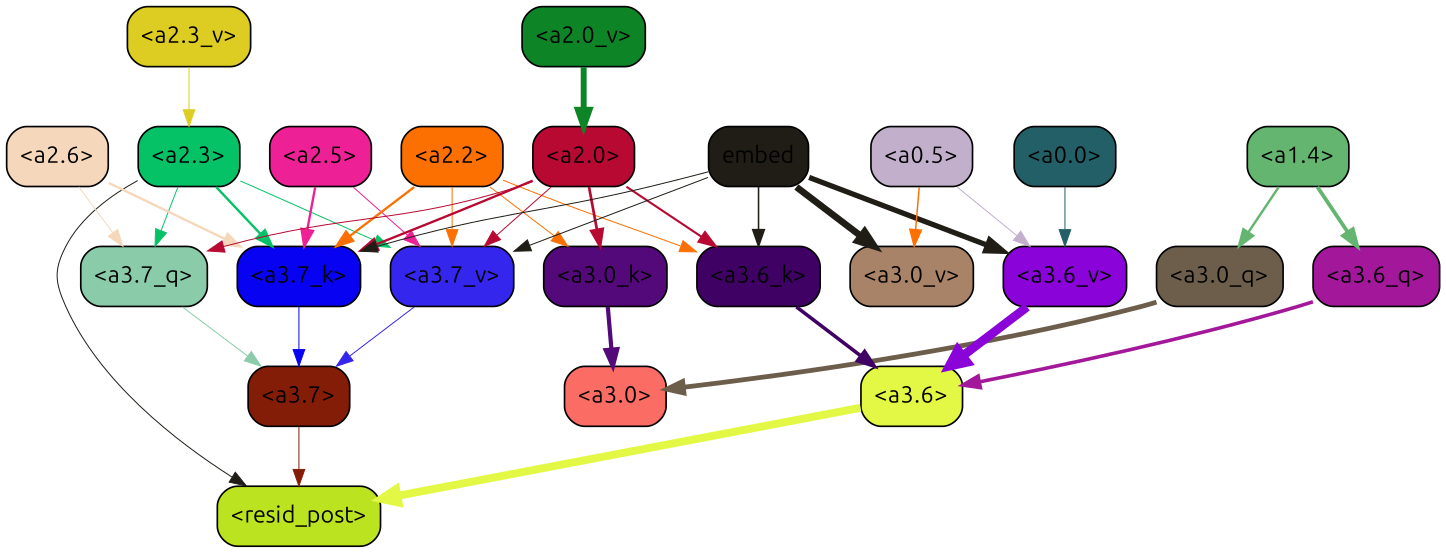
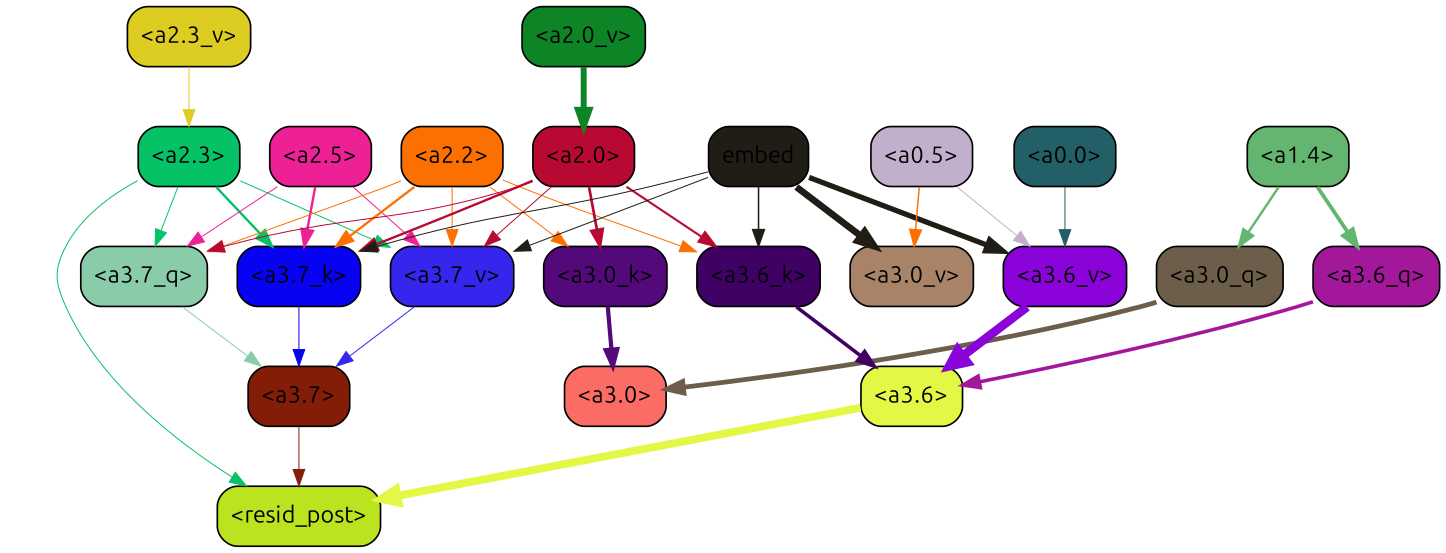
  strict digraph {
    fontname=Ubuntu
    splines=true
    node [color=black fontname=Ubuntu shape=box style="filled, rounded"]
    edge [color="#fc7002" fontname=Ubuntu penwidth=0.6]
    "<a3.7>" [fillcolor="#831d08"]
    "<resid_post>" [fillcolor="#bce31f"]
    "<a3.6>" [fillcolor="#e2f844"]
    "<a3.0>" [fillcolor="#fa6c64"]
    "<a2.3>" [fillcolor="#06c267"]
    "<a3.7_q>" [fillcolor="#8acca9"]
    "<a3.7_k>" [fillcolor="#0702f2"]
    "<a3.7_v>" [fillcolor="#3526ed"]
    "<a3.6_q>" [fillcolor="#a3179a"]
    "<a3.0_q>" [fillcolor="#6c5e4b"]
    "<a3.6_k>" [fillcolor="#3f0164"]
    "<a3.0_k>" [fillcolor="#530979"]
    "<a3.6_v>" [fillcolor="#8a04d9"]
    "<a3.0_v>" [fillcolor="#a88367"]
-   "<a2.6>" [fillcolor="#f5d7bc"]
    "<a2.5>" [fillcolor="#ed2096"]
    "<a2.2>" [fillcolor="#fc7002"]
    "<a2.0>" [fillcolor="#b70932"]
    "<a1.4>" [fillcolor="#63b56f"]
    embed [fillcolor="#1f1d16"]
    "<a0.5>" [fillcolor="#c2afcc"]
    "<a0.0>" [fillcolor="#235f66"]
    "<a2.3_v>" [fillcolor="#ddcc21"]
    "<a2.0_v>" [fillcolor="#0d8527"]
    "<a3.7>" -> "<resid_post>" [color="#831d08"]
    "<a3.6>" -> "<resid_post>" [color="#e2f844" penwidth=4.749041676521301]
-   "<a2.3>" -> "<resid_post>" [color="#1f1d16"]
+   "<a2.3>" -> "<resid_post>" [color="#06c267"]
    "<a2.3>" -> "<a3.7_q>" [color="#06c267"]
    "<a2.3>" -> "<a3.7_k>" [color="#06c267" penwidth=1.4391854107379913]
    "<a2.3>" -> "<a3.7_v>" [color="#06c267"]
    "<a3.7_q>" -> "<a3.7>" [color="#8acca9"]
    "<a3.7_k>" -> "<a3.7>" [color="#0702f2"]
    "<a3.7_v>" -> "<a3.7>" [color="#3526ed"]
    "<a3.6_q>" -> "<a3.6>" [color="#a3179a" penwidth=2.160832464694977]
    "<a3.0_q>" -> "<a3.0>" [color="#6c5e4b" penwidth=2.870753765106201]
    "<a3.6_k>" -> "<a3.6>" [color="#3f0164" penwidth=2.13908451795578]
    "<a3.0_k>" -> "<a3.0>" [color="#530979" penwidth=2.520303964614868]
    "<a3.6_v>" -> "<a3.6>" [color="#8a04d9" penwidth=5.297133803367615]
-   "<a2.6>" -> "<a3.7_q>" [color="#f5d7bc"]
-   "<a2.6>" -> "<a3.7_k>" [color="#f5d7bc" penwidth=1.4180794060230255]
+   "<a2.5>" -> "<a3.7_q>" [color="#ed2096"]
    "<a2.5>" -> "<a3.7_k>" [color="#ed2096" penwidth=1.4281435310840607]
    "<a2.5>" -> "<a3.7_v>" [color="#ed2096"]
+   "<a2.2>" -> "<a3.7_q>"
    "<a2.2>" -> "<a3.7_k>" [penwidth=1.3982512056827545]
    "<a2.2>" -> "<a3.7_v>"
    "<a2.2>" -> "<a3.6_k>"
    "<a2.2>" -> "<a3.0_k>"
    "<a2.0>" -> "<a3.7_q>" [color="#b70932"]
    "<a2.0>" -> "<a3.7_k>" [color="#b70932" penwidth=1.404832512140274]
    "<a2.0>" -> "<a3.7_v>" [color="#b70932"]
    "<a2.0>" -> "<a3.6_k>" [color="#b70932" penwidth=1.2708758115768433]
    "<a2.0>" -> "<a3.0_k>" [color="#b70932" penwidth=1.6207245588302612]
    "<a1.4>" -> "<a3.6_q>" [color="#63b56f" penwidth=2.289449453353882]
    "<a1.4>" -> "<a3.0_q>" [color="#63b56f" penwidth=1.4600623846054077]
    embed -> "<a3.7_k>" [color="#1f1d16"]
    embed -> "<a3.7_v>" [color="#1f1d16"]
    embed -> "<a3.6_k>" [color="#1f1d16" penwidth=0.9291638135910034]
    embed -> "<a3.6_v>" [color="#1f1d16" penwidth=3.1808209121227264]
    embed -> "<a3.0_v>" [color="#1f1d16" penwidth=4.036660343408585]
    "<a0.5>" -> "<a3.6_v>" [color="#c2afcc"]
    "<a0.5>" -> "<a3.0_v>" [penwidth=0.8798569142818451]
    "<a0.0>" -> "<a3.6_v>" [color="#235f66"]
    "<a2.3_v>" -> "<a2.3>" [color="#ddcc21"]
    "<a2.0_v>" -> "<a2.0>" [color="#0d8527" penwidth=3.56003999710083]
  }
